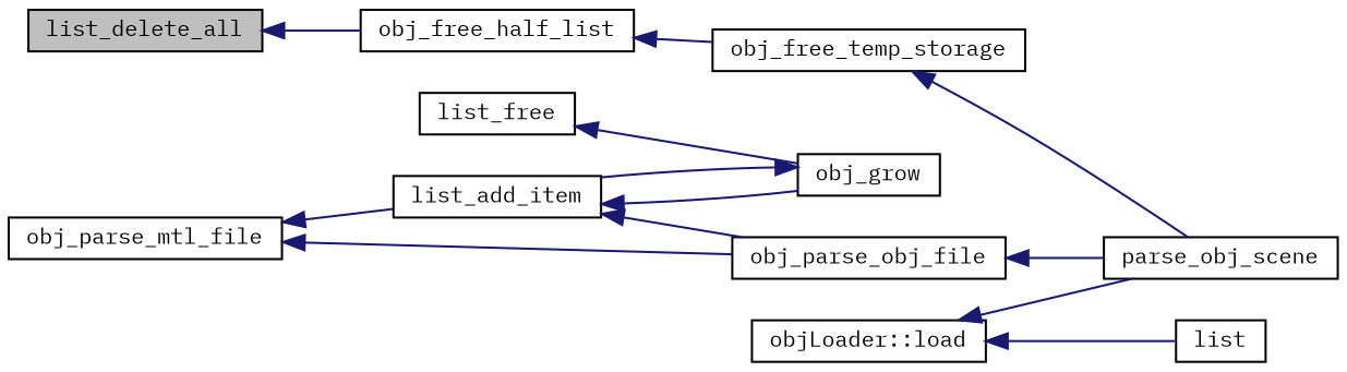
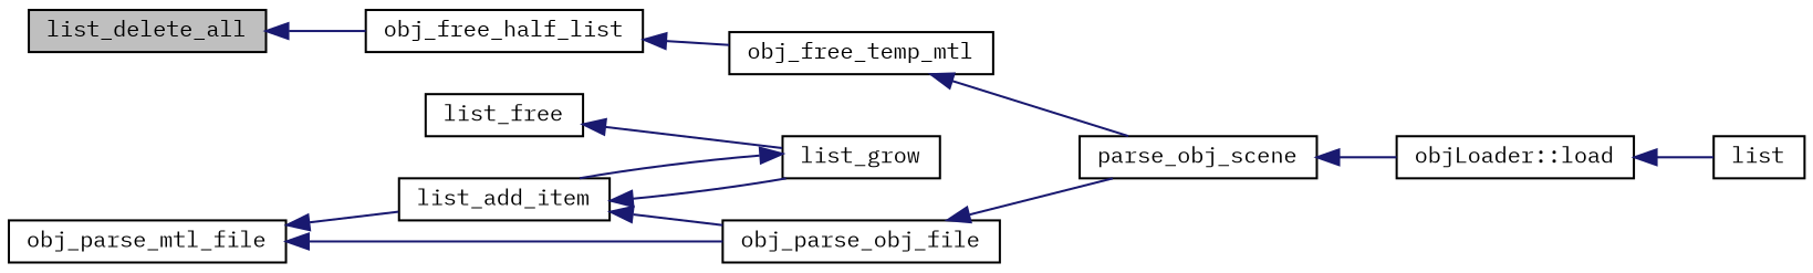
  digraph {
    fontname="IBM Plex Mono"
    rankdir=LR
    node [color=black fillcolor=white fontname="IBM Plex Mono" fontsize=10 shape=record style=filled]
    edge [color=midnightblue dir=back fontname="IBM Plex Mono" fontsize=10 labelfontname=Helvetica labelfontsize=10 style=solid]
    n1 [fillcolor=grey75 fontcolor=black height=0.2 label=list_delete_all width=0.4]
    n2 [height=0.2 label=obj_free_half_list width=0.4]
    n3 [height=0.2 label=list_free width=0.4]
-   n4 [height=0.2 label=obj_grow width=0.4]
-   n5 [height=0.2 label=obj_free_temp_storage width=0.4]
+   n4 [height=0.2 label=list_grow width=0.4]
+   n5 [height=0.2 label=obj_free_temp_mtl width=0.4]
    n6 [height=0.2 label=list_add_item width=0.4]
    n7 [height=0.2 label=obj_parse_obj_file width=0.4]
    n8 [height=0.2 label=obj_parse_mtl_file width=0.4]
    n9 [height=0.2 label=parse_obj_scene width=0.4]
    n10 [height=0.2 label="objLoader::load" width=0.4]
    n11 [height=0.2 label=list width=0.4]
    n1 -> n2
    n2 -> n5
    n3 -> n4
    n4 -> n6
    n5 -> n9
    n6 -> n4
    n6 -> n7
    n7 -> n9
    n8 -> n6
    n8 -> n7
-   n10 -> n9
+   n9 -> n10
    n10 -> n11
  }
